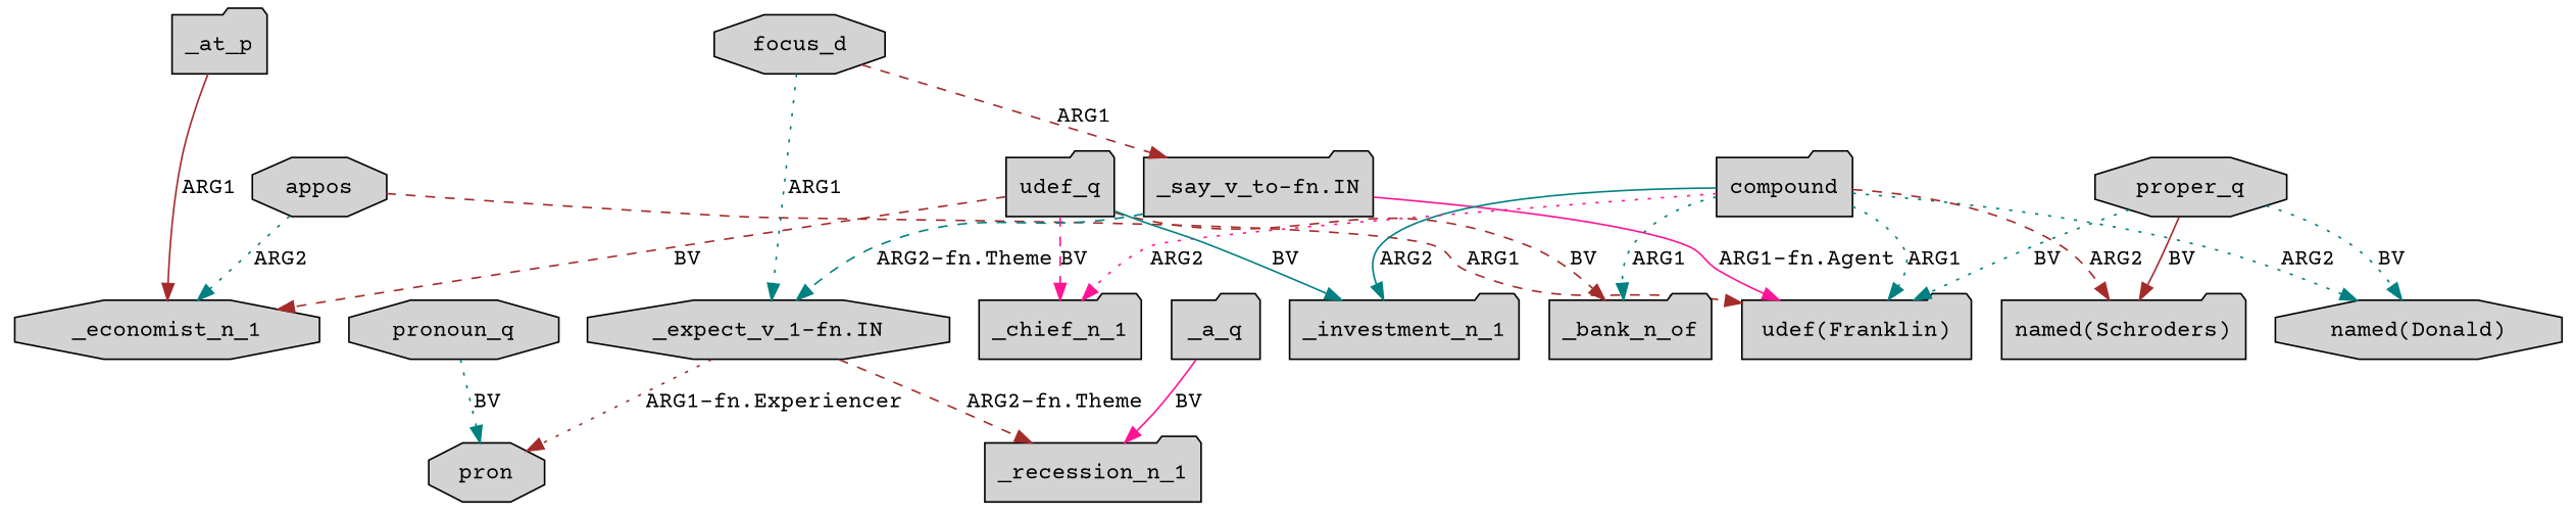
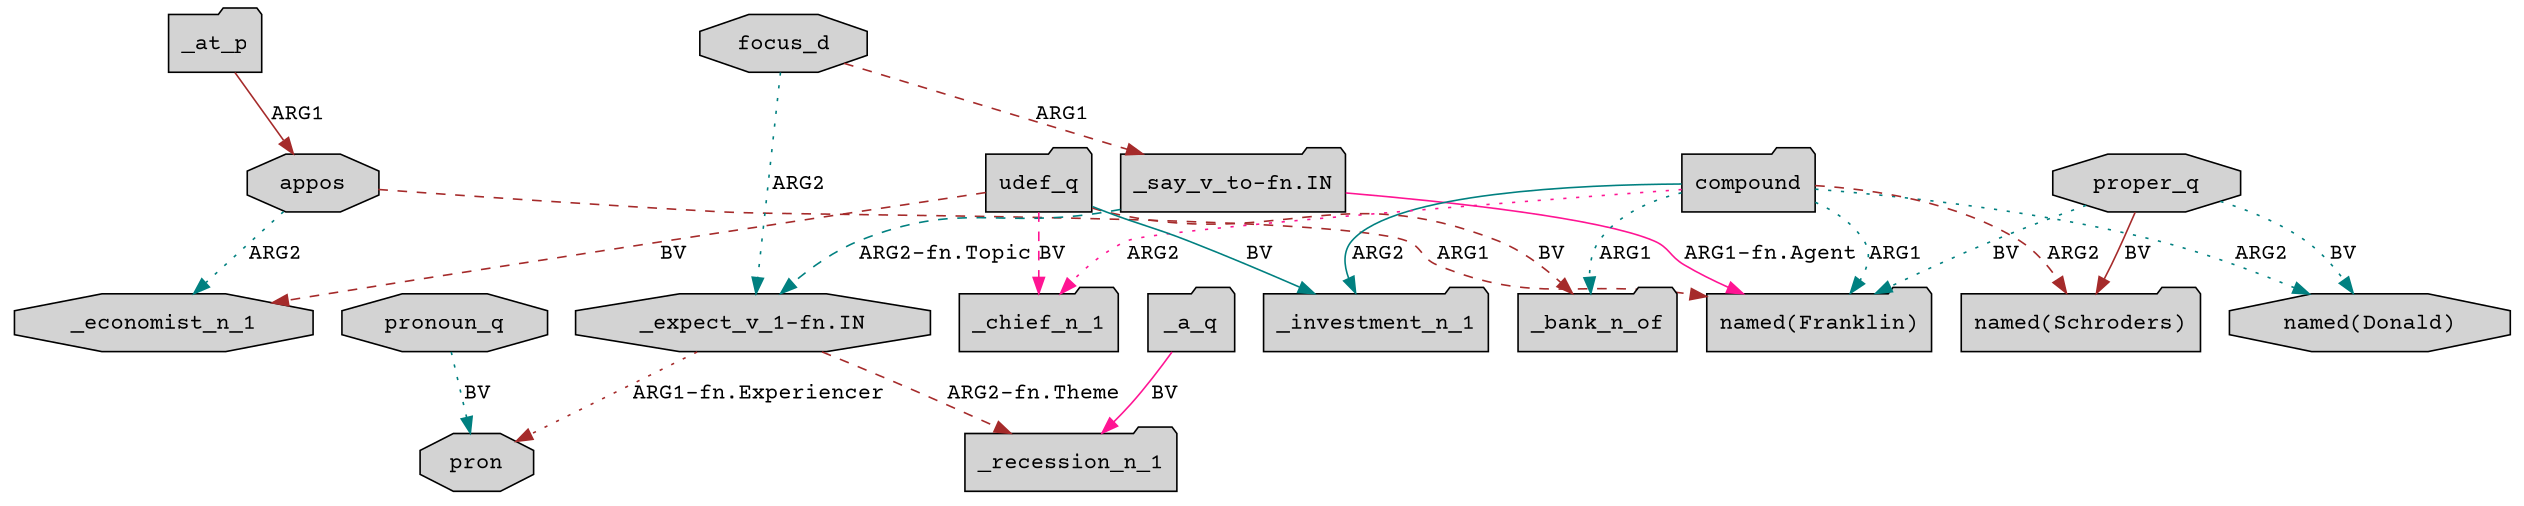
  digraph {
    fontname="Courier Prime"
    node [fontname="Courier Prime" shape=folder style=filled]
    edge [color=teal fontname="Courier Prime" style=dotted]
    appos [shape=octagon]
-   "named(Franklin)" [label="udef(Franklin)"]
+   "named(Franklin)"
    _economist_n_1 [shape=octagon]
    _at_p
    focus_d [shape=octagon]
    "_expect_v_1-fn.IN" [shape=octagon]
    "_say_v_to-fn.IN"
    pron [shape=octagon]
    _recession_n_1
    compound
    _bank_n_of
    _investment_n_1
    "named(Donald)" [shape=octagon]
    _chief_n_1
    "named(Schroders)"
    udef_q
    proper_q [shape=octagon]
    pronoun_q [shape=octagon]
    _a_q
    appos -> "named(Franklin)" [color=brown label=ARG1 style=dashed]
    appos -> _economist_n_1 [label=ARG2]
-   _at_p -> _economist_n_1 [color=brown label=ARG1 style=solid]
-   focus_d -> "_expect_v_1-fn.IN" [label=ARG1]
+   _at_p -> appos [color=brown label=ARG1 style=solid]
+   focus_d -> "_expect_v_1-fn.IN" [label=ARG2]
    focus_d -> "_say_v_to-fn.IN" [color=brown label=ARG1 style=dashed]
    "_expect_v_1-fn.IN" -> pron [color=brown label="ARG1-fn.Experiencer"]
    "_expect_v_1-fn.IN" -> _recession_n_1 [color=brown label="ARG2-fn.Theme" style=dashed]
    "_say_v_to-fn.IN" -> "named(Franklin)" [color=deeppink label="ARG1-fn.Agent" style=solid]
-   "_say_v_to-fn.IN" -> "_expect_v_1-fn.IN" [label="ARG2-fn.Theme" style=dashed]
+   "_say_v_to-fn.IN" -> "_expect_v_1-fn.IN" [label="ARG2-fn.Topic" style=dashed]
    compound -> "named(Franklin)" [label=ARG1]
    compound -> _bank_n_of [label=ARG1]
    compound -> _investment_n_1 [label=ARG2 style=solid]
    compound -> "named(Donald)" [label=ARG2]
    compound -> _chief_n_1 [color=deeppink label=ARG2]
    compound -> "named(Schroders)" [color=brown label=ARG2 style=dashed]
    udef_q -> _economist_n_1 [color=brown label=BV style=dashed]
    udef_q -> _bank_n_of [color=brown label=BV style=dashed]
    udef_q -> _investment_n_1 [label=BV style=solid]
    udef_q -> _chief_n_1 [color=deeppink label=BV style=dashed]
    proper_q -> "named(Franklin)" [label=BV]
    proper_q -> "named(Donald)" [label=BV]
    proper_q -> "named(Schroders)" [color=brown label=BV style=solid]
    pronoun_q -> pron [label=BV]
    _a_q -> _recession_n_1 [color=deeppink label=BV style=solid]
  }
